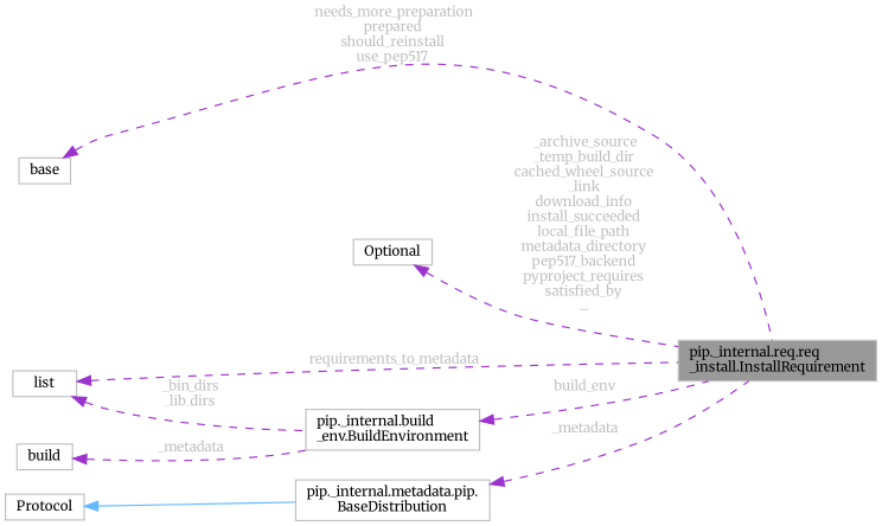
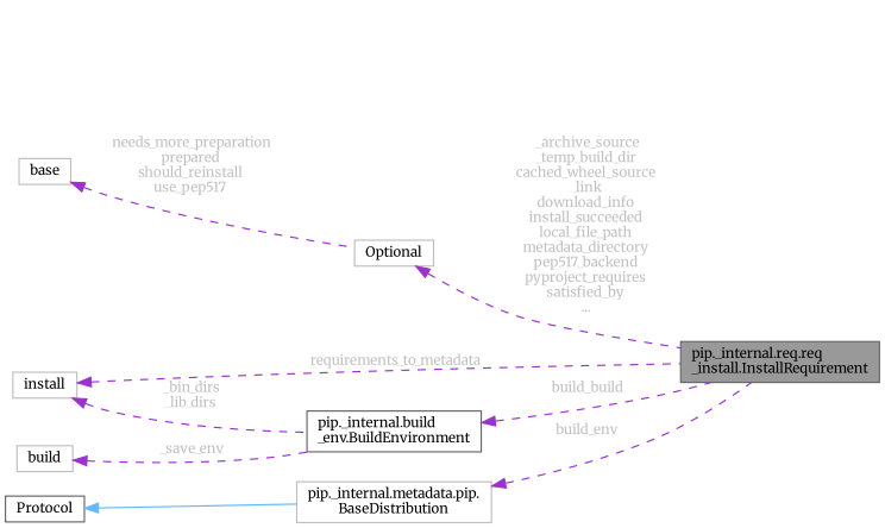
  digraph {
    fontname=Merriweather
    rankdir=LR
    node [color=grey75 fillcolor=white fontname=Merriweather fontsize=10 shape=box style=filled]
    edge [color=darkorchid3 dir=back fontcolor=grey fontname=Merriweather fontsize=10 labelfontname=Helvetica labelfontsize=10 style=dashed]
-   n1 [fillcolor=grey60 fontcolor=black height=0.2 label="pip._internal.req.req\l_install.InstallRequirement" width=0.4]
+   n1 [color=gray40 fillcolor=grey60 fontcolor=black height=0.2 label="pip._internal.req.req\l_install.InstallRequirement" width=0.4]
    n2 [height=0.2 label=Optional width=0.4]
    n3 [height=0.2 label=base width=0.4]
-   n4 [height=0.2 label="pip._internal.build\l_env.BuildEnvironment" width=0.4]
-   n5 [height=0.2 label=list width=0.4]
+   n4 [color=gray40 height=0.2 label="pip._internal.build\l_env.BuildEnvironment" width=0.4]
+   n5 [height=0.2 label=install width=0.4]
    n6 [height=0.2 label=build width=0.4]
    n7 [height=0.2 label="pip._internal.metadata.pip.\lBaseDistribution" width=0.4]
-   n8 [height=0.2 label=Protocol width=0.4]
+   n8 [color=gray40 height=0.2 label=Protocol width=0.4]
    n2 -> n1 [label=" _archive_source\n_temp_build_dir\ncached_wheel_source\l_link\ndownload_info\ninstall_succeeded\nlocal_file_path\nmetadata_directory\npep517_backend\npyproject_requires\nsatisfied_by\n..."]
-   n3 -> n1 [label=" needs_more_preparation\nprepared\nshould_reinstall\nuse_pep517"]
-   n4 -> n1 [label=" build_env"]
+   n3 -> n2 [label=" needs_more_preparation\nprepared\nshould_reinstall\nuse_pep517"]
+   n4 -> n1 [label=" build_build"]
    n5 -> n1 [label=" requirements_to_metadata"]
    n5 -> n4 [label=" _bin_dirs\n_lib_dirs"]
-   n6 -> n4 [label=" _metadata"]
-   n7 -> n1 [label=" _metadata"]
+   n6 -> n4 [label=" _save_env"]
+   n7 -> n1 [label=" build_env"]
    n8 -> n7 [color=steelblue1 style=solid fontcolor=""]
  }
